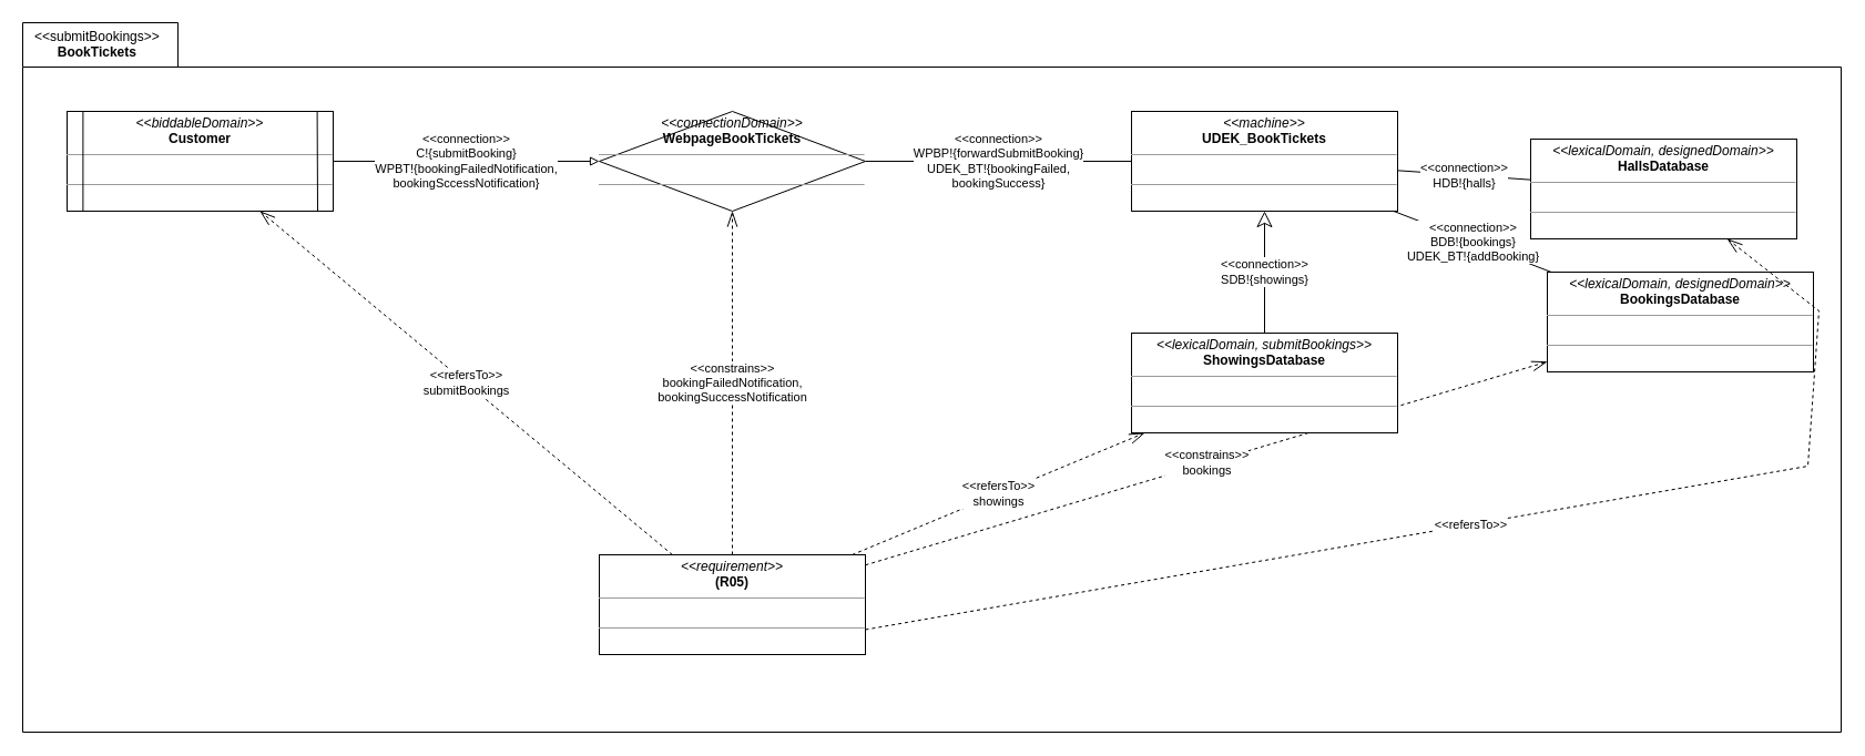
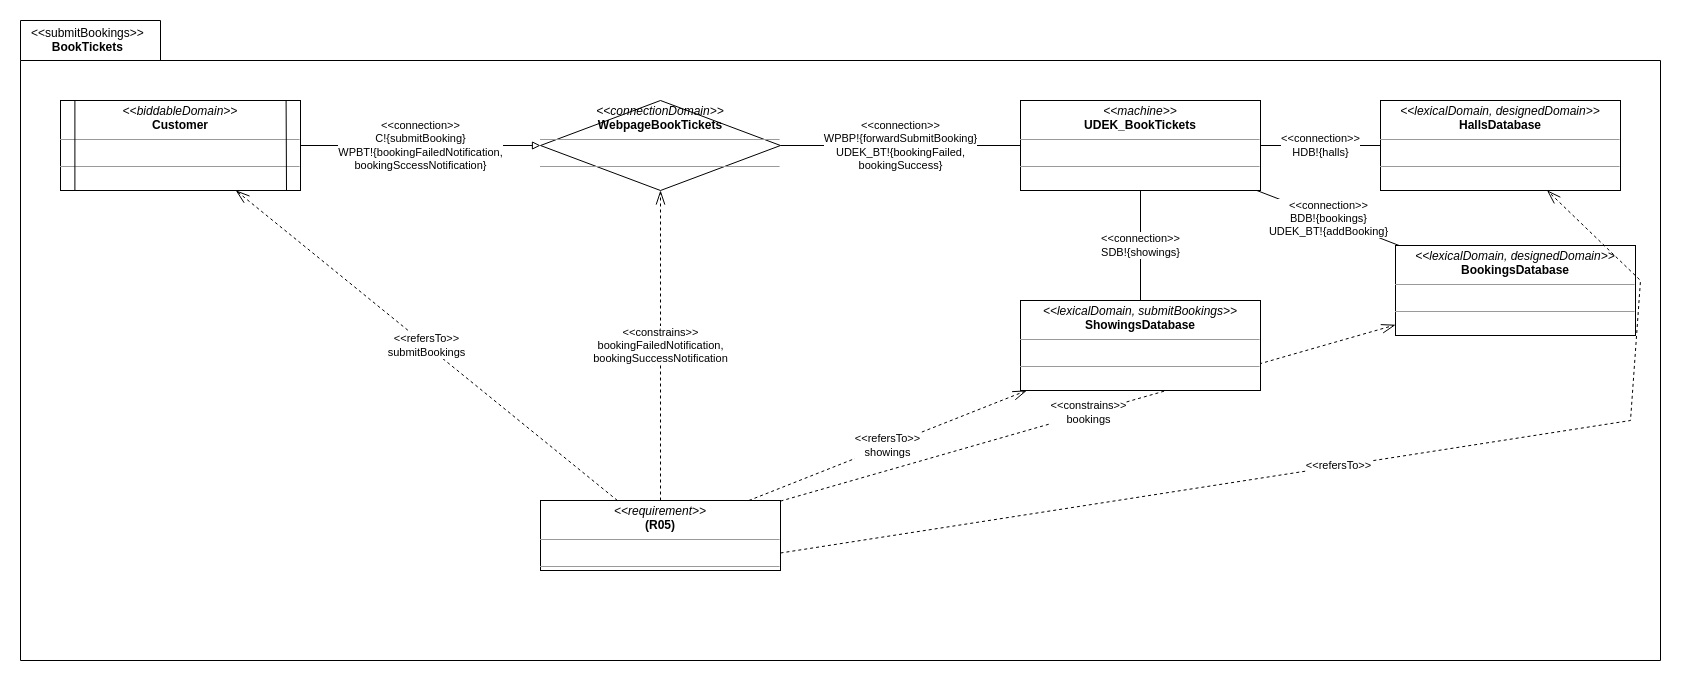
  <mxCell id="0" />
  <mxCell id="1" parent="0" />
  <mxCell id="2" value="&lt;div&gt;&lt;span style=&quot;font-weight: 400&quot;&gt;&amp;lt;&amp;lt;submitBookings&amp;gt;&amp;gt;&lt;/span&gt;&lt;/div&gt;&lt;div style=&quot;text-align: center&quot;&gt;&lt;span&gt;BookTickets&lt;/span&gt;&lt;/div&gt;" style="shape=folder;fontStyle=1;spacingTop=1;tabWidth=140;tabHeight=40;tabPosition=left;html=1;rounded=0;shadow=0;glass=0;comic=0;sketch=0;pointerEvents=1;gradientColor=none;labelPosition=center;verticalLabelPosition=middle;align=left;verticalAlign=top;spacing=0;spacingLeft=11;collapsible=1;container=1;recursiveResize=0;fillColor=default;" parent="1" vertex="1"><mxGeometry x="20" y="20" width="1640" height="640" as="geometry"><mxRectangle x="130" y="820" width="140" height="40" as="alternateBounds" /></mxGeometry></mxCell>
  <mxCell id="3" value="" style="group" parent="2" vertex="1" connectable="0"><mxGeometry x="40" y="80" width="1580" height="490" as="geometry" /></mxCell>
- <mxCell id="4" value="&lt;p style=&quot;margin: 0px ; margin-top: 4px ; text-align: center&quot;&gt;&lt;i&gt;&amp;lt;&amp;lt;requirement&amp;gt;&amp;gt;&lt;/i&gt;&lt;br&gt;&lt;b&gt;(R05)&lt;/b&gt;&lt;/p&gt;&lt;hr size=&quot;1&quot;&gt;&lt;p style=&quot;margin: 0px ; margin-left: 4px&quot;&gt;&lt;br&gt;&lt;/p&gt;&lt;hr size=&quot;1&quot;&gt;&lt;p style=&quot;margin: 0px ; margin-left: 4px&quot;&gt;&lt;br&gt;&lt;/p&gt;" style="verticalAlign=top;align=left;overflow=fill;fontSize=12;fontFamily=Helvetica;html=1;rounded=0;shadow=0;glass=0;comic=0;sketch=0;pointerEvents=1;fontColor=default;gradientColor=none;container=0;" parent="3" vertex="1"><mxGeometry x="480" y="400" width="240" height="90" as="geometry" /></mxCell>
+ <mxCell id="4" value="&lt;p style=&quot;margin: 0px ; margin-top: 4px ; text-align: center&quot;&gt;&lt;i&gt;&amp;lt;&amp;lt;requirement&amp;gt;&amp;gt;&lt;/i&gt;&lt;br&gt;&lt;b&gt;(R05)&lt;/b&gt;&lt;/p&gt;&lt;hr size=&quot;1&quot;&gt;&lt;p style=&quot;margin: 0px ; margin-left: 4px&quot;&gt;&lt;br&gt;&lt;/p&gt;&lt;hr size=&quot;1&quot;&gt;&lt;p style=&quot;margin: 0px ; margin-left: 4px&quot;&gt;&lt;br&gt;&lt;/p&gt;" style="verticalAlign=top;align=left;overflow=fill;fontSize=12;fontFamily=Helvetica;html=1;rounded=0;shadow=0;glass=0;comic=0;sketch=0;pointerEvents=1;fontColor=default;gradientColor=none;container=0;" parent="3" vertex="1"><mxGeometry x="480" y="400" width="240" height="70" as="geometry" /></mxCell>
  <mxCell id="5" value="&lt;p style=&quot;margin: 0px ; margin-top: 4px ; text-align: center&quot;&gt;&lt;i&gt;&amp;lt;&amp;lt;machine&amp;gt;&amp;gt;&lt;/i&gt;&lt;br&gt;&lt;b&gt;UDEK_BookTickets&lt;/b&gt;&lt;/p&gt;&lt;hr size=&quot;1&quot;&gt;&lt;p style=&quot;margin: 0px ; margin-left: 4px&quot;&gt;&lt;br&gt;&lt;/p&gt;&lt;hr size=&quot;1&quot;&gt;&lt;p style=&quot;margin: 0px ; margin-left: 4px&quot;&gt;&lt;br&gt;&lt;/p&gt;" style="verticalAlign=top;align=left;overflow=fill;fontSize=12;fontFamily=Helvetica;html=1;rounded=0;shadow=0;glass=0;comic=0;sketch=0;pointerEvents=1;fontColor=default;gradientColor=none;container=0;" parent="3" vertex="1"><mxGeometry x="960" width="240" height="90" as="geometry" /></mxCell>
  <mxCell id="6" value="&lt;p style=&quot;margin: 0px ; margin-top: 4px ; text-align: center&quot;&gt;&lt;i&gt;&amp;lt;&amp;lt;connectionDomain&amp;gt;&amp;gt;&lt;/i&gt;&lt;br&gt;&lt;b&gt;WebpageBookTickets&lt;/b&gt;&lt;/p&gt;&lt;hr size=&quot;1&quot;&gt;&lt;p style=&quot;margin: 0px ; margin-left: 4px&quot;&gt;&lt;br&gt;&lt;/p&gt;&lt;hr size=&quot;1&quot;&gt;&lt;p style=&quot;margin: 0px ; margin-left: 4px&quot;&gt;&lt;br&gt;&lt;/p&gt;" style="rhombus;verticalAlign=top;align=left;overflow=fill;fontSize=12;fontFamily=Helvetica;html=1;shadow=0;glass=0;comic=0;sketch=0;pointerEvents=1;fontColor=default;gradientColor=none;container=0;" parent="3" vertex="1"><mxGeometry x="480" width="240" height="90" as="geometry" /></mxCell>
  <mxCell id="7" value="&amp;lt;&amp;lt;constrains&amp;gt;&amp;gt;&lt;br&gt;bookingFailedNotification,&lt;br&gt;bookingSuccessNotification" style="edgeStyle=none;rounded=0;orthogonalLoop=1;jettySize=auto;html=1;dashed=1;endArrow=openThin;endFill=0;startSize=12;endSize=12;" parent="3" source="4" target="6" edge="1"><mxGeometry relative="1" as="geometry" /></mxCell>
  <mxCell id="8" value="&amp;lt;&amp;lt;connection&amp;gt;&amp;gt;&lt;br&gt;WPBP!{forwardSubmitBooking}&lt;br&gt;UDEK_BT!{bookingFailed,&lt;br&gt;bookingSuccess}" style="edgeStyle=none;rounded=0;orthogonalLoop=1;jettySize=auto;html=1;endArrow=none;endFill=0;" parent="3" source="5" target="6" edge="1"><mxGeometry relative="1" as="geometry"><mxPoint x="810" y="45" as="sourcePoint" /></mxGeometry></mxCell>
  <mxCell id="9" value="&amp;lt;&amp;lt;refersTo&amp;gt;&amp;gt;&lt;br&gt;submitBookings" style="edgeStyle=none;rounded=0;orthogonalLoop=1;jettySize=auto;html=1;dashed=1;endArrow=openThin;endFill=0;startSize=12;endSize=12;" parent="3" source="4" target="21" edge="1"><mxGeometry relative="1" as="geometry" /></mxCell>
  <mxCell id="10" value="&amp;lt;&amp;lt;connection&amp;gt;&amp;gt;&lt;br&gt;C!{submitBooking}&lt;br&gt;WPBT!{bookingFailedNotification,&lt;br&gt;bookingSccessNotification}" style="rounded=0;orthogonalLoop=1;jettySize=auto;html=1;endArrow=block;endFill=0;" parent="3" source="21" target="6" edge="1"><mxGeometry relative="1" as="geometry" /></mxCell>
  <mxCell id="11" value="&amp;lt;&amp;lt;connection&amp;gt;&amp;gt;&lt;br&gt;BDB!{bookings}&lt;br&gt;UDEK_BT!{addBooking}" style="edgeStyle=none;rounded=0;orthogonalLoop=1;jettySize=auto;html=1;endArrow=none;endFill=0;" parent="3" source="12" target="5" edge="1"><mxGeometry relative="1" as="geometry" /></mxCell>
  <mxCell id="12" value="&lt;p style=&quot;margin: 0px ; margin-top: 4px ; text-align: center&quot;&gt;&lt;i&gt;&amp;lt;&amp;lt;lexicalDomain, designedDomain&amp;gt;&amp;gt;&lt;/i&gt;&lt;br&gt;&lt;b&gt;BookingsDatabase&lt;/b&gt;&lt;/p&gt;&lt;hr size=&quot;1&quot;&gt;&lt;p style=&quot;margin: 0px ; margin-left: 4px&quot;&gt;&lt;br&gt;&lt;/p&gt;&lt;hr size=&quot;1&quot;&gt;&lt;p style=&quot;margin: 0px ; margin-left: 4px&quot;&gt;&lt;br&gt;&lt;/p&gt;" style="verticalAlign=top;align=left;overflow=fill;fontSize=12;fontFamily=Helvetica;html=1;rounded=0;shadow=0;glass=0;comic=0;sketch=0;pointerEvents=1;fontColor=default;gradientColor=none;container=0;strokeWidth=1;" parent="3" vertex="1"><mxGeometry x="1335" y="145" width="240" height="90" as="geometry" /></mxCell>
  <mxCell id="13" value="&amp;lt;&amp;lt;constrains&amp;gt;&amp;gt;&lt;br&gt;bookings" style="edgeStyle=none;rounded=0;orthogonalLoop=1;jettySize=auto;html=1;dashed=1;startArrow=none;startFill=0;endArrow=openThin;endFill=0;startSize=12;endSize=12;" parent="3" source="4" target="12" edge="1"><mxGeometry relative="1" as="geometry" /></mxCell>
  <mxCell id="14" value="&amp;lt;&amp;lt;refersTo&amp;gt;&amp;gt;&lt;br&gt;showings" style="edgeStyle=none;rounded=0;orthogonalLoop=1;jettySize=auto;html=1;dashed=1;endArrow=openThin;endFill=0;startSize=12;endSize=12;" parent="3" source="4" target="16" edge="1"><mxGeometry relative="1" as="geometry" /></mxCell>
- <mxCell id="15" value="&amp;lt;&amp;lt;connection&amp;gt;&amp;gt;&lt;br&gt;SDB!{showings}" style="edgeStyle=none;rounded=0;orthogonalLoop=1;jettySize=auto;html=1;endArrow=classic;endFill=0;startSize=12;endSize=12;" parent="3" source="16" target="5" edge="1"><mxGeometry relative="1" as="geometry" /></mxCell>
+ <mxCell id="15" value="&amp;lt;&amp;lt;connection&amp;gt;&amp;gt;&lt;br&gt;SDB!{showings}" style="edgeStyle=none;rounded=0;orthogonalLoop=1;jettySize=auto;html=1;endArrow=none;endFill=0;startSize=12;endSize=12;" parent="3" source="16" target="5" edge="1"><mxGeometry relative="1" as="geometry" /></mxCell>
  <mxCell id="16" value="&lt;p style=&quot;margin: 0px ; margin-top: 4px ; text-align: center&quot;&gt;&lt;i&gt;&amp;lt;&amp;lt;lexicalDomain, submitBookings&amp;gt;&amp;gt;&lt;/i&gt;&lt;br&gt;&lt;b&gt;ShowingsDatabase&lt;/b&gt;&lt;/p&gt;&lt;hr size=&quot;1&quot;&gt;&lt;p style=&quot;margin: 0px ; margin-left: 4px&quot;&gt;&lt;br&gt;&lt;/p&gt;&lt;hr size=&quot;1&quot;&gt;&lt;p style=&quot;margin: 0px ; margin-left: 4px&quot;&gt;&lt;br&gt;&lt;/p&gt;" style="verticalAlign=top;align=left;overflow=fill;fontSize=12;fontFamily=Helvetica;html=1;rounded=0;shadow=0;glass=0;comic=0;sketch=0;pointerEvents=1;fontColor=default;gradientColor=none;container=0;strokeWidth=1;" parent="3" vertex="1"><mxGeometry x="960" y="200" width="240" height="90" as="geometry" /></mxCell>
  <mxCell id="17" value="&amp;lt;&amp;lt;connection&amp;gt;&amp;gt;&lt;br&gt;HDB!{halls}" style="edgeStyle=none;rounded=0;orthogonalLoop=1;jettySize=auto;html=1;endArrow=none;endFill=0;startSize=12;endSize=12;" parent="3" source="18" target="5" edge="1"><mxGeometry relative="1" as="geometry" /></mxCell>
- <mxCell id="18" value="&lt;p style=&quot;margin: 0px ; margin-top: 4px ; text-align: center&quot;&gt;&lt;i&gt;&amp;lt;&amp;lt;lexicalDomain, designedDomain&amp;gt;&amp;gt;&lt;/i&gt;&lt;br&gt;&lt;b&gt;HallsDatabase&lt;/b&gt;&lt;/p&gt;&lt;hr size=&quot;1&quot;&gt;&lt;p style=&quot;margin: 0px ; margin-left: 4px&quot;&gt;&lt;br&gt;&lt;/p&gt;&lt;hr size=&quot;1&quot;&gt;&lt;p style=&quot;margin: 0px ; margin-left: 4px&quot;&gt;&lt;br&gt;&lt;/p&gt;" style="verticalAlign=top;align=left;overflow=fill;fontSize=12;fontFamily=Helvetica;html=1;rounded=0;shadow=0;glass=0;comic=0;sketch=0;pointerEvents=1;fontColor=default;gradientColor=none;container=0;strokeWidth=1;" parent="3" vertex="1"><mxGeometry x="1320" y="25" width="240" height="90" as="geometry" /></mxCell>
+ <mxCell id="18" value="&lt;p style=&quot;margin: 0px ; margin-top: 4px ; text-align: center&quot;&gt;&lt;i&gt;&amp;lt;&amp;lt;lexicalDomain, designedDomain&amp;gt;&amp;gt;&lt;/i&gt;&lt;br&gt;&lt;b&gt;HallsDatabase&lt;/b&gt;&lt;/p&gt;&lt;hr size=&quot;1&quot;&gt;&lt;p style=&quot;margin: 0px ; margin-left: 4px&quot;&gt;&lt;br&gt;&lt;/p&gt;&lt;hr size=&quot;1&quot;&gt;&lt;p style=&quot;margin: 0px ; margin-left: 4px&quot;&gt;&lt;br&gt;&lt;/p&gt;" style="verticalAlign=top;align=left;overflow=fill;fontSize=12;fontFamily=Helvetica;html=1;rounded=0;shadow=0;glass=0;comic=0;sketch=0;pointerEvents=1;fontColor=default;gradientColor=none;container=0;strokeWidth=1;" parent="3" vertex="1"><mxGeometry x="1320" width="240" height="90" as="geometry" /></mxCell>
  <mxCell id="19" value="&amp;lt;&amp;lt;refersTo&amp;gt;&amp;gt;" style="edgeStyle=none;rounded=0;orthogonalLoop=1;jettySize=auto;html=1;exitX=1;exitY=0.75;exitDx=0;exitDy=0;startArrow=none;startFill=0;endArrow=openThin;endFill=0;startSize=12;endSize=12;dashed=1;" parent="3" source="4" target="18" edge="1"><mxGeometry relative="1" as="geometry"><Array as="points"><mxPoint x="1570" y="320" /><mxPoint x="1580" y="180" /></Array></mxGeometry></mxCell>
  <mxCell id="20" value="" style="group" parent="3" vertex="1" connectable="0"><mxGeometry width="240" height="90" as="geometry" /></mxCell>
  <mxCell id="21" value="&lt;p style=&quot;margin: 0px ; margin-top: 4px ; text-align: center&quot;&gt;&lt;i&gt;&amp;lt;&amp;lt;biddableDomain&amp;gt;&amp;gt;&lt;/i&gt;&lt;br&gt;&lt;b&gt;Customer&lt;/b&gt;&lt;/p&gt;&lt;hr size=&quot;1&quot;&gt;&lt;p style=&quot;margin: 0px ; margin-left: 4px&quot;&gt;&lt;br&gt;&lt;/p&gt;&lt;hr size=&quot;1&quot;&gt;&lt;p style=&quot;margin: 0px ; margin-left: 4px&quot;&gt;&lt;br&gt;&lt;/p&gt;" style="verticalAlign=top;align=left;overflow=fill;fontSize=12;fontFamily=Helvetica;html=1;rounded=0;shadow=0;glass=0;comic=0;sketch=0;pointerEvents=1;fontColor=default;gradientColor=none;container=0;points=[[0,0,0,0,0],[0,0.24,0,0,0],[0,0.5,0,0,0],[0,0.76,0,0,0],[0,1,0,0,0],[0.06,0,0,0,0],[0.06,1,0,0,0],[0.13,0,0,0,0],[0.13,1,0,0,0],[0.25,0,0,0,0],[0.25,1,0,0,0],[0.5,0,0,0,0],[0.5,1,0,0,0],[0.75,0,0,0,0],[0.75,1,0,0,0],[0.88,0,0,0,0],[0.88,1,0,0,0],[0.94,0,0,0,0],[0.94,1,0,0,0],[1,0,0,0,0],[1,0.26,0,0,0],[1,0.5,0,0,0],[1,0.76,0,0,0],[1,1,0,0,0]];strokeWidth=1;" parent="20" vertex="1"><mxGeometry width="240" height="90" as="geometry" /></mxCell>
  <mxCell id="22" style="rounded=0;orthogonalLoop=1;jettySize=auto;html=1;endArrow=none;endFill=0;strokeWidth=1;entryX=0.06;entryY=1;entryDx=0;entryDy=0;entryPerimeter=0;exitX=0.06;exitY=0;exitDx=0;exitDy=0;exitPerimeter=0;" parent="20" source="21" target="21" edge="1"><mxGeometry relative="1" as="geometry"><mxPoint x="30" as="sourcePoint" /><mxPoint x="14" y="90" as="targetPoint" /></mxGeometry></mxCell>
  <mxCell id="23" style="edgeStyle=none;shape=connector;rounded=0;orthogonalLoop=1;jettySize=auto;html=1;exitX=0.94;exitY=0;exitDx=0;exitDy=0;exitPerimeter=0;labelBackgroundColor=default;fontFamily=Helvetica;fontSize=11;fontColor=default;endArrow=none;endFill=0;strokeColor=default;strokeWidth=1;" parent="20" source="21" edge="1"><mxGeometry relative="1" as="geometry"><mxPoint x="226" y="90" as="targetPoint" /></mxGeometry></mxCell>
